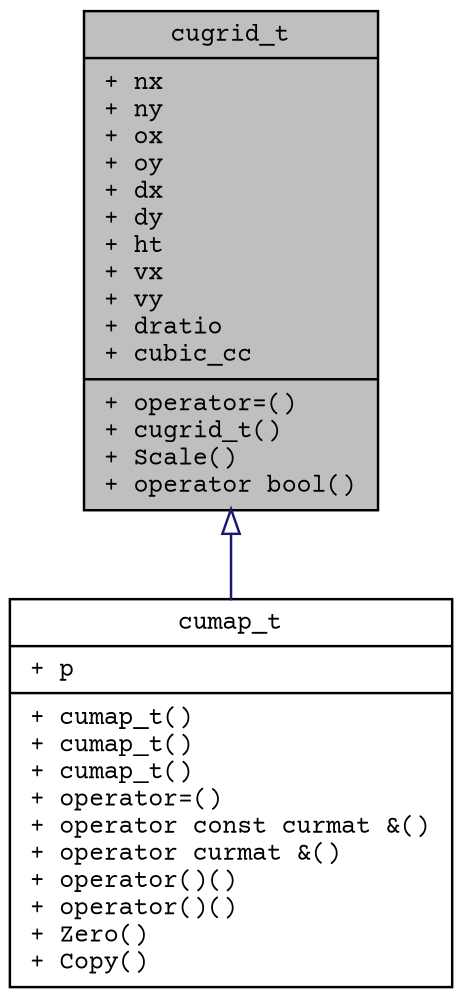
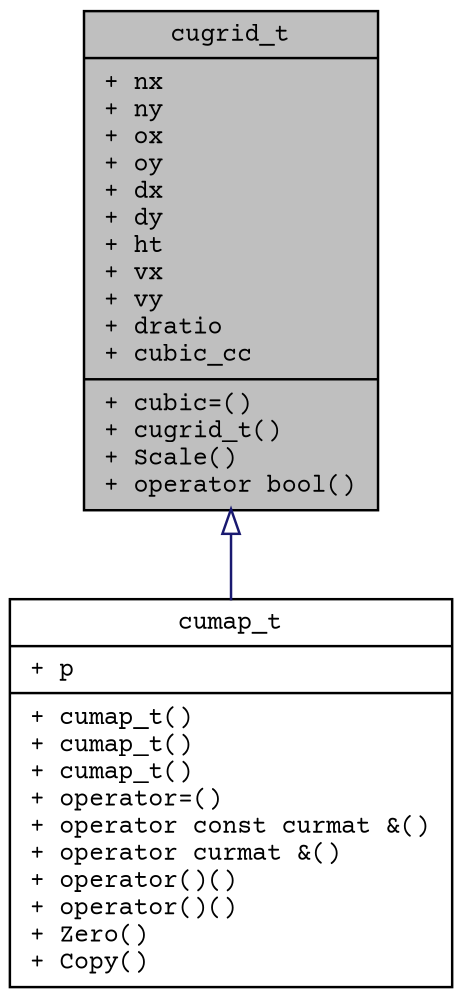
  digraph {
    fontname="Courier Prime"
    node [color=black fontname="Courier Prime" fontsize=10 shape=record]
-   n1 [fillcolor=grey75 fontcolor=black height=0.2 label="{cugrid_t\n|+ nx\l+ ny\l+ ox\l+ oy\l+ dx\l+ dy\l+ ht\l+ vx\l+ vy\l+ dratio\l+ cubic_cc\l|+ operator=()\l+ cugrid_t()\l+ Scale()\l+ operator bool()\l}" style=filled width=0.4]
+   n1 [fillcolor=grey75 fontcolor=black height=0.2 label="{cugrid_t\n|+ nx\l+ ny\l+ ox\l+ oy\l+ dx\l+ dy\l+ ht\l+ vx\l+ vy\l+ dratio\l+ cubic_cc\l|+ cubic=()\l+ cugrid_t()\l+ Scale()\l+ operator bool()\l}" style=filled width=0.4]
    n2 [height=0.2 label="{cumap_t\n|+ p\l|+ cumap_t()\l+ cumap_t()\l+ cumap_t()\l+ operator=()\l+ operator const curmat &()\l+ operator curmat &()\l+ operator()()\l+ operator()()\l+ Zero()\l+ Copy()\l}" width=0.4]
    n1 -> n2 [arrowtail=onormal color=midnightblue dir=back fontname="Courier Prime" fontsize=10 labelfontname=Helvetica labelfontsize=10 style=solid]
  }
